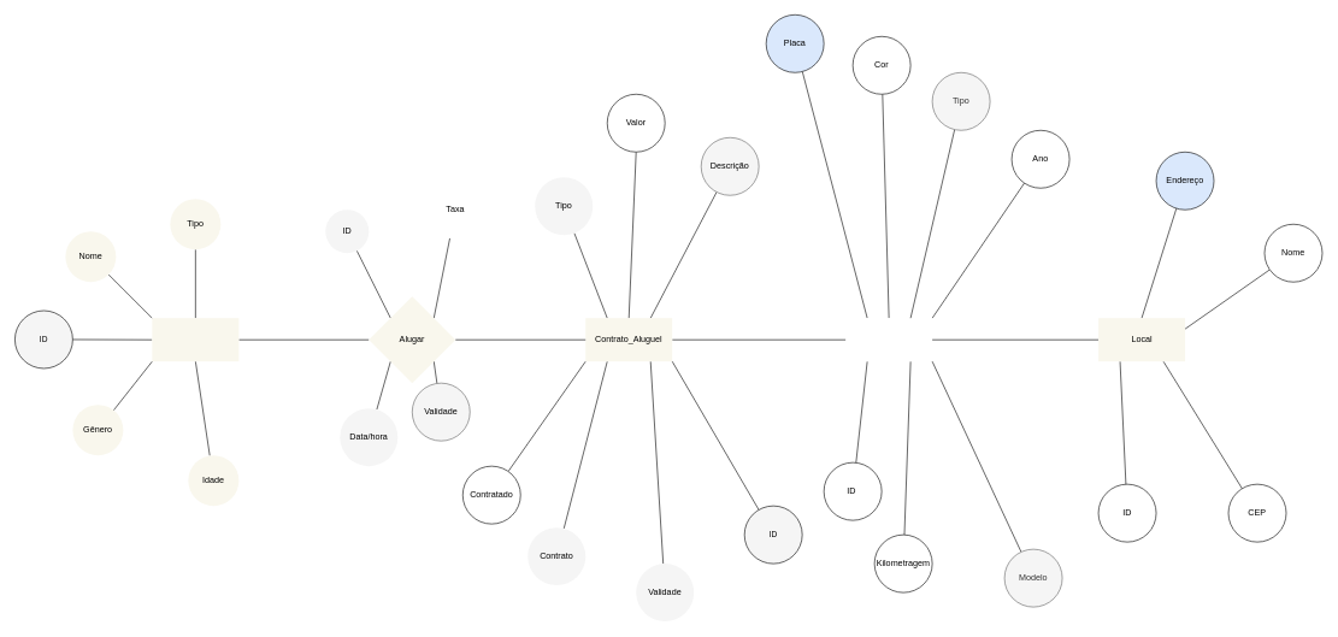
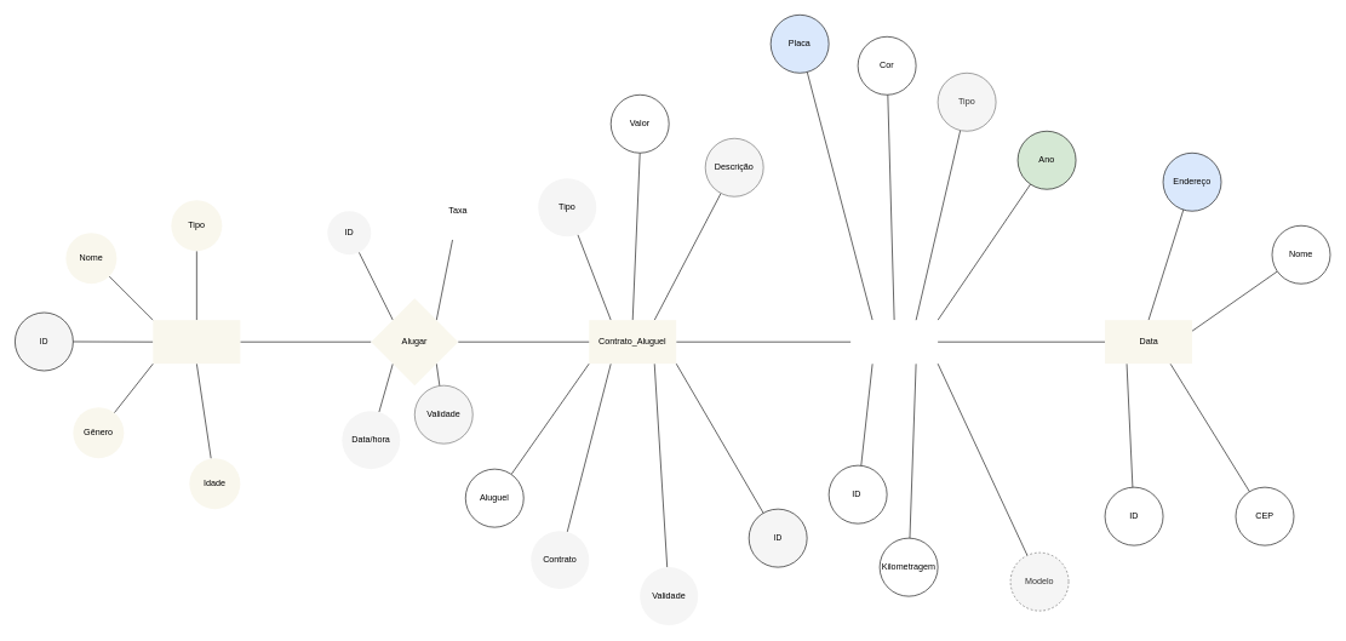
  <mxCell id="0" />
  <mxCell id="1" parent="0" />
  <mxCell id="2" style="edgeStyle=none;html=1;exitX=0.5;exitY=0;exitDx=0;exitDy=0;fontColor=#000000;endArrow=none;endFill=0;" parent="1" source="7" target="83" edge="1"><mxGeometry relative="1" as="geometry"><mxPoint x="1220" y="90" as="targetPoint" /></mxGeometry></mxCell>
  <mxCell id="3" style="edgeStyle=none;html=1;exitX=0.25;exitY=0;exitDx=0;exitDy=0;fontColor=#000000;endArrow=none;endFill=0;" parent="1" source="7" target="84" edge="1"><mxGeometry relative="1" as="geometry"><mxPoint x="1100" y="60" as="targetPoint" /></mxGeometry></mxCell>
  <mxCell id="4" style="edgeStyle=none;html=1;exitX=1;exitY=0;exitDx=0;exitDy=0;fontColor=#000000;endArrow=none;endFill=0;" parent="1" source="7" target="85" edge="1"><mxGeometry relative="1" as="geometry"><mxPoint x="1410" y="200" as="targetPoint" /></mxGeometry></mxCell>
  <mxCell id="5" style="edgeStyle=none;html=1;exitX=0.75;exitY=1;exitDx=0;exitDy=0;fontColor=#000000;endArrow=none;endFill=0;" parent="1" source="7" target="86" edge="1"><mxGeometry relative="1" as="geometry"><mxPoint x="1280" y="760" as="targetPoint" /></mxGeometry></mxCell>
  <mxCell id="6" style="edgeStyle=none;html=1;exitX=0.25;exitY=1;exitDx=0;exitDy=0;fontColor=#000000;endArrow=none;endFill=0;" parent="1" source="7" target="87" edge="1"><mxGeometry relative="1" as="geometry"><mxPoint x="1180" y="680" as="targetPoint" /></mxGeometry></mxCell>
  <mxCell id="7" value="" style="rounded=0;whiteSpace=wrap;html=1;strokeColor=none;fontColor=#000000;fillColor=#FFFFFF;" parent="1" vertex="1"><mxGeometry x="1170" y="440" width="120" height="60" as="geometry" /></mxCell>
  <mxCell id="8" value="" style="html=1;endArrow=none;endFill=0;entryX=0;entryY=0.5;entryDx=0;entryDy=0;" parent="1" source="14" target="20" edge="1"><mxGeometry relative="1" as="geometry"><mxPoint x="410" y="470" as="targetPoint" /></mxGeometry></mxCell>
  <mxCell id="9" style="edgeStyle=none;html=1;exitX=0;exitY=0;exitDx=0;exitDy=0;fontColor=#000000;endArrow=none;endFill=0;entryX=1;entryY=1;entryDx=0;entryDy=0;" parent="1" source="14" target="35" edge="1"><mxGeometry relative="1" as="geometry"><mxPoint x="210" y="350" as="targetPoint" /></mxGeometry></mxCell>
  <mxCell id="10" style="edgeStyle=none;html=1;exitX=0.5;exitY=0;exitDx=0;exitDy=0;fontColor=#000000;endArrow=none;endFill=0;" parent="1" source="14" target="37" edge="1"><mxGeometry relative="1" as="geometry"><mxPoint x="250" y="255" as="targetPoint" /><mxPoint x="355" y="455" as="sourcePoint" /></mxGeometry></mxCell>
  <mxCell id="11" style="edgeStyle=none;html=1;exitX=0;exitY=1;exitDx=0;exitDy=0;fontColor=#000000;endArrow=none;endFill=0;" parent="1" source="14" target="39" edge="1"><mxGeometry relative="1" as="geometry"><mxPoint x="180" y="570" as="targetPoint" /></mxGeometry></mxCell>
  <mxCell id="12" style="edgeStyle=none;html=1;exitX=0.5;exitY=1;exitDx=0;exitDy=0;fontColor=#000000;endArrow=none;endFill=0;" parent="1" source="14" target="41" edge="1"><mxGeometry relative="1" as="geometry"><mxPoint x="240.316" y="590" as="targetPoint" /></mxGeometry></mxCell>
  <mxCell id="13" style="edgeStyle=none;shape=connector;rounded=1;html=1;exitX=0;exitY=0.5;exitDx=0;exitDy=0;labelBackgroundColor=default;strokeColor=default;fontFamily=Helvetica;fontSize=11;fontColor=#000000;endArrow=none;endFill=0;" parent="1" source="14" target="56" edge="1"><mxGeometry relative="1" as="geometry"><mxPoint x="120" y="469.667" as="targetPoint" /></mxGeometry></mxCell>
  <mxCell id="14" value="" style="rounded=0;whiteSpace=wrap;html=1;fillColor=#f9f7ed;strokeColor=none;" parent="1" vertex="1"><mxGeometry x="210" y="440" width="120" height="60" as="geometry" /></mxCell>
  <mxCell id="15" value="" style="edgeStyle=none;html=1;fontColor=#000000;endArrow=none;endFill=0;startArrow=none;exitX=0;exitY=0.5;exitDx=0;exitDy=0;" parent="1" target="29" edge="1"><mxGeometry relative="1" as="geometry"><mxPoint x="1170" y="470" as="sourcePoint" /></mxGeometry></mxCell>
  <mxCell id="16" style="edgeStyle=none;html=1;exitX=0;exitY=0;exitDx=0;exitDy=0;fontColor=#000000;endArrow=none;endFill=0;" parent="1" source="20" target="43" edge="1"><mxGeometry relative="1" as="geometry"><mxPoint x="490" y="370" as="targetPoint" /></mxGeometry></mxCell>
  <mxCell id="17" style="edgeStyle=none;html=1;exitX=1;exitY=0;exitDx=0;exitDy=0;fontColor=#FFFFFF;endArrow=none;endFill=0;" parent="1" source="20" target="45" edge="1"><mxGeometry relative="1" as="geometry"><mxPoint x="660" y="330" as="targetPoint" /></mxGeometry></mxCell>
  <mxCell id="18" style="edgeStyle=none;html=1;exitX=0;exitY=1;exitDx=0;exitDy=0;fontColor=#000000;endArrow=none;endFill=0;" parent="1" source="20" target="47" edge="1"><mxGeometry relative="1" as="geometry"><mxPoint x="680" y="610" as="targetPoint" /></mxGeometry></mxCell>
  <mxCell id="19" style="edgeStyle=none;html=1;exitX=1;exitY=1;exitDx=0;exitDy=0;fontColor=#000000;endArrow=none;endFill=0;" parent="1" source="20" target="51" edge="1"><mxGeometry relative="1" as="geometry"><mxPoint x="610" y="570" as="targetPoint" /></mxGeometry></mxCell>
  <mxCell id="20" value="" style="rhombus;whiteSpace=wrap;html=1;fillColor=#f9f7ed;strokeColor=none;rounded=0;" parent="1" vertex="1"><mxGeometry x="510" y="410" width="120" height="120" as="geometry" /></mxCell>
  <mxCell id="21" value="Alugar" style="text;html=1;strokeColor=none;fillColor=none;align=center;verticalAlign=middle;whiteSpace=wrap;rounded=0;fontColor=#000000;" parent="1" vertex="1"><mxGeometry x="540" y="455" width="60" height="30" as="geometry" /></mxCell>
  <mxCell id="22" style="edgeStyle=none;html=1;exitX=0.25;exitY=0;exitDx=0;exitDy=0;fontColor=#000000;endArrow=none;endFill=0;" parent="1" source="29" target="75" edge="1"><mxGeometry relative="1" as="geometry"><mxPoint x="860" y="310" as="targetPoint" /></mxGeometry></mxCell>
  <mxCell id="23" style="edgeStyle=none;html=1;exitX=0.75;exitY=1;exitDx=0;exitDy=0;fontColor=#000000;endArrow=none;endFill=0;" parent="1" source="29" target="69" edge="1"><mxGeometry relative="1" as="geometry"><mxPoint x="920" y="660" as="targetPoint" /></mxGeometry></mxCell>
  <mxCell id="24" style="edgeStyle=none;html=1;exitX=0.25;exitY=1;exitDx=0;exitDy=0;fontColor=#000000;endArrow=none;endFill=0;" parent="1" source="29" target="78" edge="1"><mxGeometry relative="1" as="geometry"><mxPoint x="770" y="770" as="targetPoint" /></mxGeometry></mxCell>
  <mxCell id="25" style="edgeStyle=none;html=1;exitX=0.75;exitY=0;exitDx=0;exitDy=0;fontColor=#000000;endArrow=none;endFill=0;" parent="1" source="29" target="72" edge="1"><mxGeometry relative="1" as="geometry"><mxPoint x="1010" y="230" as="targetPoint" /></mxGeometry></mxCell>
  <mxCell id="26" style="edgeStyle=none;shape=connector;rounded=1;html=1;exitX=1;exitY=1;exitDx=0;exitDy=0;labelBackgroundColor=default;strokeColor=default;fontFamily=Helvetica;fontSize=11;fontColor=#FFFFFF;endArrow=none;endFill=0;" parent="1" source="29" target="81" edge="1"><mxGeometry relative="1" as="geometry"><mxPoint x="1110" y="670" as="targetPoint" /></mxGeometry></mxCell>
  <mxCell id="27" style="edgeStyle=none;html=1;exitX=0;exitY=1;exitDx=0;exitDy=0;fontColor=#000000;endArrow=none;endFill=0;" parent="1" source="29" target="66" edge="1"><mxGeometry relative="1" as="geometry"><mxPoint x="700" y="680" as="targetPoint" /></mxGeometry></mxCell>
  <mxCell id="28" style="edgeStyle=none;html=1;exitX=0.5;exitY=0;exitDx=0;exitDy=0;endArrow=none;endFill=0;entryX=0.5;entryY=1;entryDx=0;entryDy=0;" parent="1" source="29" target="67" edge="1"><mxGeometry relative="1" as="geometry"><mxPoint x="1070" y="345" as="targetPoint" /></mxGeometry></mxCell>
  <mxCell id="29" value="" style="rounded=0;whiteSpace=wrap;html=1;fillColor=#f9f7ed;strokeColor=none;" parent="1" vertex="1"><mxGeometry x="810" y="440" width="120" height="60" as="geometry" /></mxCell>
  <mxCell id="30" value="Contrato_Aluguel" style="text;html=1;strokeColor=none;fillColor=none;align=center;verticalAlign=middle;whiteSpace=wrap;rounded=0;fontColor=#000000;" parent="1" vertex="1"><mxGeometry x="820" y="455" width="100" height="30" as="geometry" /></mxCell>
  <mxCell id="31" value="" style="edgeStyle=none;html=1;fontColor=#000000;endArrow=none;endFill=0;entryX=0;entryY=0.5;entryDx=0;entryDy=0;" parent="1" source="20" target="29" edge="1"><mxGeometry relative="1" as="geometry"><mxPoint x="530" y="470" as="sourcePoint" /><mxPoint x="810" y="470" as="targetPoint" /></mxGeometry></mxCell>
  <mxCell id="32" style="edgeStyle=none;html=1;exitX=1;exitY=0;exitDx=0;exitDy=0;fontColor=#000000;endArrow=none;endFill=0;" parent="1" target="49" edge="1"><mxGeometry relative="1" as="geometry"><mxPoint x="1300" y="330" as="targetPoint" /><mxPoint x="1260" y="440" as="sourcePoint" /></mxGeometry></mxCell>
  <mxCell id="33" style="edgeStyle=none;html=1;fontColor=#000000;endArrow=none;endFill=0;exitX=1;exitY=1;exitDx=0;exitDy=0;startArrow=none;" parent="1" source="7" target="50" edge="1"><mxGeometry relative="1" as="geometry"><mxPoint x="1140" y="610" as="targetPoint" /><mxPoint x="1260" y="500" as="sourcePoint" /></mxGeometry></mxCell>
  <mxCell id="34" value="" style="edgeStyle=none;html=1;endArrow=none;endFill=0;" parent="1" target="62" edge="1"><mxGeometry relative="1" as="geometry"><mxPoint x="1290" y="470" as="sourcePoint" /></mxGeometry></mxCell>
  <mxCell id="35" value="" style="ellipse;whiteSpace=wrap;html=1;aspect=fixed;fillColor=#f9f7ed;strokeColor=none;" parent="1" vertex="1"><mxGeometry x="90" y="320" width="70" height="70" as="geometry" /></mxCell>
  <mxCell id="36" value="Nome" style="text;html=1;strokeColor=none;fillColor=none;align=center;verticalAlign=middle;whiteSpace=wrap;rounded=0;fontColor=#000000;" parent="1" vertex="1"><mxGeometry x="95" y="340" width="60" height="30" as="geometry" /></mxCell>
  <mxCell id="37" value="" style="ellipse;whiteSpace=wrap;html=1;aspect=fixed;fillColor=#f9f7ed;strokeColor=none;" parent="1" vertex="1"><mxGeometry x="235" y="275" width="70" height="70" as="geometry" /></mxCell>
  <mxCell id="38" value="Tipo" style="text;html=1;strokeColor=none;fillColor=none;align=center;verticalAlign=middle;whiteSpace=wrap;rounded=0;fontColor=#000000;" parent="1" vertex="1"><mxGeometry x="240" y="295" width="60" height="30" as="geometry" /></mxCell>
  <mxCell id="39" value="" style="ellipse;whiteSpace=wrap;html=1;aspect=fixed;fillColor=#f9f7ed;strokeColor=none;" parent="1" vertex="1"><mxGeometry x="100" y="560" width="70" height="70" as="geometry" /></mxCell>
  <mxCell id="40" value="Gênero" style="text;html=1;strokeColor=none;fillColor=none;align=center;verticalAlign=middle;whiteSpace=wrap;rounded=0;fontColor=#000000;" parent="1" vertex="1"><mxGeometry x="105" y="580" width="60" height="30" as="geometry" /></mxCell>
  <mxCell id="41" value="" style="ellipse;whiteSpace=wrap;html=1;aspect=fixed;fillColor=#f9f7ed;strokeColor=none;" parent="1" vertex="1"><mxGeometry x="260" y="630" width="70" height="70" as="geometry" /></mxCell>
  <mxCell id="42" value="Idade" style="text;html=1;strokeColor=none;fillColor=none;align=center;verticalAlign=middle;whiteSpace=wrap;rounded=0;fontColor=#000000;" parent="1" vertex="1"><mxGeometry x="265" y="650" width="60" height="30" as="geometry" /></mxCell>
  <mxCell id="43" value="" style="ellipse;whiteSpace=wrap;html=1;aspect=fixed;fontColor=#333333;fillColor=#f5f5f5;strokeColor=none;" parent="1" vertex="1"><mxGeometry x="450" y="290" width="60" height="60" as="geometry" /></mxCell>
  <mxCell id="44" value="ID" style="text;html=1;strokeColor=none;fillColor=none;align=center;verticalAlign=middle;whiteSpace=wrap;rounded=0;fontColor=#000000;" parent="1" vertex="1"><mxGeometry x="450" y="305" width="60" height="30" as="geometry" /></mxCell>
  <mxCell id="45" value="" style="ellipse;whiteSpace=wrap;html=1;aspect=fixed;fontColor=#FFFFFF;fillColor=#FFFFFF;strokeColor=none;" parent="1" vertex="1"><mxGeometry x="590" y="250" width="80" height="80" as="geometry" /></mxCell>
  <mxCell id="46" value="Taxa" style="text;html=1;strokeColor=none;fillColor=none;align=center;verticalAlign=middle;whiteSpace=wrap;rounded=0;fontColor=#000000;" parent="1" vertex="1"><mxGeometry x="600" y="275" width="60" height="30" as="geometry" /></mxCell>
  <mxCell id="47" value="" style="ellipse;whiteSpace=wrap;html=1;aspect=fixed;fontColor=#333333;fillColor=#f5f5f5;strokeColor=none;" parent="1" vertex="1"><mxGeometry x="470" y="565" width="80" height="80" as="geometry" /></mxCell>
  <mxCell id="48" value="Data/hora" style="text;html=1;strokeColor=none;fillColor=none;align=center;verticalAlign=middle;whiteSpace=wrap;rounded=0;fontColor=#000000;" parent="1" vertex="1"><mxGeometry x="480" y="590" width="60" height="30" as="geometry" /></mxCell>
  <mxCell id="49" value="Tipo" style="ellipse;whiteSpace=wrap;html=1;aspect=fixed;fontColor=#333333;strokeColor=#666666;fillColor=#f5f5f5;" parent="1" vertex="1"><mxGeometry x="1290" y="100" width="80" height="80" as="geometry" /></mxCell>
- <mxCell id="50" value="Modelo" style="ellipse;whiteSpace=wrap;html=1;aspect=fixed;fontColor=#333333;strokeColor=#666666;fillColor=#f5f5f5;" parent="1" vertex="1"><mxGeometry x="1390" y="760" width="80" height="80" as="geometry" /></mxCell>
+ <mxCell id="50" value="Modelo" style="ellipse;whiteSpace=wrap;html=1;aspect=fixed;fontColor=#333333;strokeColor=#666666;fillColor=#f5f5f5;dashed=1;" parent="1" vertex="1"><mxGeometry x="1390" y="760" width="80" height="80" as="geometry" /></mxCell>
  <mxCell id="51" value="" style="ellipse;whiteSpace=wrap;html=1;aspect=fixed;fontColor=#333333;strokeColor=#666666;fillColor=#f5f5f5;" parent="1" vertex="1"><mxGeometry x="570" y="530" width="80" height="80" as="geometry" /></mxCell>
  <mxCell id="52" value="Validade" style="text;html=1;strokeColor=none;fillColor=none;align=center;verticalAlign=middle;whiteSpace=wrap;rounded=0;fontColor=#000000;" parent="1" vertex="1"><mxGeometry x="580" y="555" width="60" height="30" as="geometry" /></mxCell>
  <mxCell id="53" value="(1:1)" style="text;html=1;strokeColor=none;fillColor=none;align=center;verticalAlign=middle;whiteSpace=wrap;rounded=0;fontFamily=Helvetica;fontSize=11;fontColor=#FFFFFF;" parent="1" vertex="1"><mxGeometry x="330" y="440" width="180" height="30" as="geometry" /></mxCell>
  <mxCell id="54" value="(1:1)" style="text;html=1;strokeColor=none;fillColor=none;align=center;verticalAlign=middle;whiteSpace=wrap;rounded=0;fontFamily=Helvetica;fontSize=11;fontColor=#FFFFFF;" parent="1" vertex="1"><mxGeometry x="630" y="440" width="180" height="30" as="geometry" /></mxCell>
  <mxCell id="55" value="(1:1)" style="text;html=1;strokeColor=none;fillColor=none;align=center;verticalAlign=middle;whiteSpace=wrap;rounded=0;fontFamily=Helvetica;fontSize=11;fontColor=#FFFFFF;" parent="1" vertex="1"><mxGeometry x="1030" y="440" width="50" height="30" as="geometry" /></mxCell>
  <mxCell id="56" value="" style="ellipse;whiteSpace=wrap;html=1;aspect=fixed;fontFamily=Helvetica;fontSize=11;fontColor=#000000;fillColor=#f5f5f5;" parent="1" vertex="1"><mxGeometry x="20" y="429.667" width="80" height="80" as="geometry" /></mxCell>
  <mxCell id="57" value="ID" style="text;html=1;strokeColor=none;fillColor=none;align=center;verticalAlign=middle;whiteSpace=wrap;rounded=0;fontFamily=Helvetica;fontSize=11;fontColor=#000000;" parent="1" vertex="1"><mxGeometry x="30" y="455" width="60" height="30" as="geometry" /></mxCell>
  <mxCell id="58" style="edgeStyle=none;html=1;exitX=0.25;exitY=1;exitDx=0;exitDy=0;fontColor=#000000;endArrow=none;endFill=0;" parent="1" source="62" target="88" edge="1"><mxGeometry relative="1" as="geometry"><mxPoint x="1560" y="710" as="targetPoint" /></mxGeometry></mxCell>
  <mxCell id="59" style="edgeStyle=none;html=1;exitX=0.5;exitY=0;exitDx=0;exitDy=0;fontColor=#000000;endArrow=none;endFill=0;" parent="1" source="62" target="89" edge="1"><mxGeometry relative="1" as="geometry"><mxPoint x="1640" y="250" as="targetPoint" /></mxGeometry></mxCell>
  <mxCell id="60" style="edgeStyle=none;html=1;exitX=0.75;exitY=1;exitDx=0;exitDy=0;fontColor=#000000;endArrow=none;endFill=0;" parent="1" source="62" target="90" edge="1"><mxGeometry relative="1" as="geometry"><mxPoint x="1740" y="710" as="targetPoint" /></mxGeometry></mxCell>
  <mxCell id="61" style="edgeStyle=none;html=1;exitX=1;exitY=0.25;exitDx=0;exitDy=0;fontColor=#000000;endArrow=none;endFill=0;" parent="1" source="62" target="91" edge="1"><mxGeometry relative="1" as="geometry"><mxPoint x="1790" y="350" as="targetPoint" /></mxGeometry></mxCell>
  <mxCell id="62" value="" style="whiteSpace=wrap;html=1;fillColor=#f9f7ed;strokeColor=none;" parent="1" vertex="1"><mxGeometry x="1520" y="440" width="120" height="60" as="geometry" /></mxCell>
- <mxCell id="63" value="Local" style="text;html=1;align=center;verticalAlign=middle;resizable=0;points=[];autosize=1;strokeColor=none;fillColor=none;fontColor=#000000;" parent="1" vertex="1"><mxGeometry x="1555" y="455" width="50" height="30" as="geometry" /></mxCell>
+ <mxCell id="63" value="Data" style="text;html=1;align=center;verticalAlign=middle;resizable=0;points=[];autosize=1;strokeColor=none;fillColor=none;fontColor=#000000;" parent="1" vertex="1"><mxGeometry x="1555" y="455" width="50" height="30" as="geometry" /></mxCell>
  <mxCell id="64" value="" style="edgeStyle=none;html=1;fontColor=#000000;endArrow=none;endFill=0;exitX=1;exitY=1;exitDx=0;exitDy=0;" parent="1" target="7" edge="1"><mxGeometry relative="1" as="geometry"><mxPoint x="1363.803" y="619.772" as="targetPoint" /><mxPoint x="1260" y="500" as="sourcePoint" /></mxGeometry></mxCell>
  <mxCell id="65" value="(1:1)" style="text;html=1;strokeColor=none;fillColor=none;align=center;verticalAlign=middle;whiteSpace=wrap;rounded=0;fontFamily=Helvetica;fontSize=11;fontColor=#FFFFFF;" parent="1" vertex="1"><mxGeometry x="1380" y="440" width="50" height="30" as="geometry" /></mxCell>
- <mxCell id="66" value="Contratado" style="ellipse;whiteSpace=wrap;html=1;aspect=fixed;strokeColor=default;fontColor=#000000;fillColor=#FFFFFF;" parent="1" vertex="1"><mxGeometry x="640" y="645" width="80" height="80" as="geometry" /></mxCell>
+ <mxCell id="66" value="Aluguel" style="ellipse;whiteSpace=wrap;html=1;aspect=fixed;strokeColor=default;fontColor=#000000;fillColor=#FFFFFF;" parent="1" vertex="1"><mxGeometry x="640" y="645" width="80" height="80" as="geometry" /></mxCell>
  <mxCell id="67" value="&lt;font color=&quot;#000000&quot;&gt;Valor&lt;/font&gt;" style="ellipse;whiteSpace=wrap;html=1;aspect=fixed;fillColor=#FFFFFF;" parent="1" vertex="1"><mxGeometry x="840" y="130" width="80" height="80" as="geometry" /></mxCell>
  <mxCell id="68" value="" style="group" parent="1" vertex="1" connectable="0"><mxGeometry x="880" y="780" width="80" height="80" as="geometry" /></mxCell>
  <mxCell id="69" value="" style="ellipse;whiteSpace=wrap;html=1;aspect=fixed;fontColor=#333333;fillColor=#f5f5f5;strokeColor=none;" parent="68" vertex="1"><mxGeometry width="80" height="80" as="geometry" /></mxCell>
  <mxCell id="70" value="Validade" style="text;html=1;strokeColor=none;fillColor=none;align=center;verticalAlign=middle;whiteSpace=wrap;rounded=0;fontColor=#000000;" parent="68" vertex="1"><mxGeometry x="10" y="25" width="60" height="30" as="geometry" /></mxCell>
  <mxCell id="71" value="" style="group" parent="1" vertex="1" connectable="0"><mxGeometry x="970" y="190" width="80" height="80" as="geometry" /></mxCell>
  <mxCell id="72" value="" style="ellipse;whiteSpace=wrap;html=1;aspect=fixed;fontColor=#333333;strokeColor=#666666;fillColor=#f5f5f5;" parent="71" vertex="1"><mxGeometry width="80" height="80" as="geometry" /></mxCell>
  <mxCell id="73" value="Descrição" style="text;html=1;strokeColor=none;fillColor=none;align=center;verticalAlign=middle;whiteSpace=wrap;rounded=0;fontColor=#000000;" parent="71" vertex="1"><mxGeometry x="10" y="25" width="60" height="30" as="geometry" /></mxCell>
  <mxCell id="74" value="" style="group" parent="1" vertex="1" connectable="0"><mxGeometry x="740" y="245" width="80" height="80" as="geometry" /></mxCell>
  <mxCell id="75" value="" style="ellipse;whiteSpace=wrap;html=1;aspect=fixed;fontColor=#333333;fillColor=#f5f5f5;strokeColor=none;" parent="74" vertex="1"><mxGeometry width="80" height="80" as="geometry" /></mxCell>
  <mxCell id="76" value="Tipo" style="text;html=1;strokeColor=none;fillColor=none;align=center;verticalAlign=middle;whiteSpace=wrap;rounded=0;fontColor=#000000;" parent="74" vertex="1"><mxGeometry x="10" y="25" width="60" height="30" as="geometry" /></mxCell>
  <mxCell id="77" value="" style="group" parent="1" vertex="1" connectable="0"><mxGeometry x="730" y="730" width="80" height="80" as="geometry" /></mxCell>
  <mxCell id="78" value="" style="ellipse;whiteSpace=wrap;html=1;aspect=fixed;fontColor=#333333;fillColor=#f5f5f5;strokeColor=none;" parent="77" vertex="1"><mxGeometry width="80" height="80" as="geometry" /></mxCell>
  <mxCell id="79" value="Contrato" style="text;html=1;strokeColor=none;fillColor=none;align=center;verticalAlign=middle;whiteSpace=wrap;rounded=0;fontColor=#000000;" parent="77" vertex="1"><mxGeometry x="10" y="25" width="60" height="30" as="geometry" /></mxCell>
  <mxCell id="80" value="" style="group" parent="1" vertex="1" connectable="0"><mxGeometry x="1030" y="700" width="80" height="80" as="geometry" /></mxCell>
  <mxCell id="81" value="" style="ellipse;whiteSpace=wrap;html=1;aspect=fixed;fontFamily=Helvetica;fontSize=11;fontColor=#FFFFFF;fillColor=#f5f5f5;" parent="80" vertex="1"><mxGeometry width="80" height="80" as="geometry" /></mxCell>
  <mxCell id="82" value="ID" style="text;html=1;strokeColor=none;fillColor=none;align=center;verticalAlign=middle;whiteSpace=wrap;rounded=0;fontFamily=Helvetica;fontSize=11;fontColor=#000000;" parent="80" vertex="1"><mxGeometry x="10.0" y="25.0" width="60" height="30" as="geometry" /></mxCell>
  <mxCell id="83" value="Cor" style="ellipse;whiteSpace=wrap;html=1;aspect=fixed;fontColor=#000000;fillColor=#FFFFFF;" parent="1" vertex="1"><mxGeometry x="1180" y="50" width="80" height="80" as="geometry" /></mxCell>
  <mxCell id="84" value="Placa" style="ellipse;whiteSpace=wrap;html=1;aspect=fixed;fontColor=#000000;fillColor=#dae8fc;" parent="1" vertex="1"><mxGeometry x="1060" y="20" width="80" height="80" as="geometry" /></mxCell>
- <mxCell id="85" value="Ano" style="ellipse;whiteSpace=wrap;html=1;aspect=fixed;fontColor=#000000;fillColor=#FFFFFF;" parent="1" vertex="1"><mxGeometry x="1400" y="180" width="80" height="80" as="geometry" /></mxCell>
+ <mxCell id="85" value="Ano" style="ellipse;whiteSpace=wrap;html=1;aspect=fixed;fontColor=#000000;fillColor=#d5e8d4;" parent="1" vertex="1"><mxGeometry x="1400" y="180" width="80" height="80" as="geometry" /></mxCell>
  <mxCell id="86" value="Kilometragem" style="ellipse;whiteSpace=wrap;html=1;aspect=fixed;fontColor=#000000;fillColor=#FFFFFF;" parent="1" vertex="1"><mxGeometry x="1210" y="740" width="80" height="80" as="geometry" /></mxCell>
  <mxCell id="87" value="ID&amp;nbsp;" style="ellipse;whiteSpace=wrap;html=1;aspect=fixed;fontColor=#000000;fillColor=#FFFFFF;" parent="1" vertex="1"><mxGeometry x="1140" y="640" width="80" height="80" as="geometry" /></mxCell>
  <mxCell id="88" value="ID" style="ellipse;whiteSpace=wrap;html=1;aspect=fixed;fontColor=#000000;fillColor=#FFFFFF;" parent="1" vertex="1"><mxGeometry x="1520" y="670" width="80" height="80" as="geometry" /></mxCell>
  <mxCell id="89" value="Endereço" style="ellipse;whiteSpace=wrap;html=1;aspect=fixed;fontColor=#000000;fillColor=#dae8fc;" parent="1" vertex="1"><mxGeometry x="1600" y="210" width="80" height="80" as="geometry" /></mxCell>
  <mxCell id="90" value="CEP" style="ellipse;whiteSpace=wrap;html=1;aspect=fixed;fontColor=#000000;fillColor=#FFFFFF;" parent="1" vertex="1"><mxGeometry x="1700" y="670" width="80" height="80" as="geometry" /></mxCell>
  <mxCell id="91" value="Nome" style="ellipse;whiteSpace=wrap;html=1;aspect=fixed;fontColor=#000000;fillColor=#FFFFFF;" parent="1" vertex="1"><mxGeometry x="1750" y="310" width="80" height="80" as="geometry" /></mxCell>
